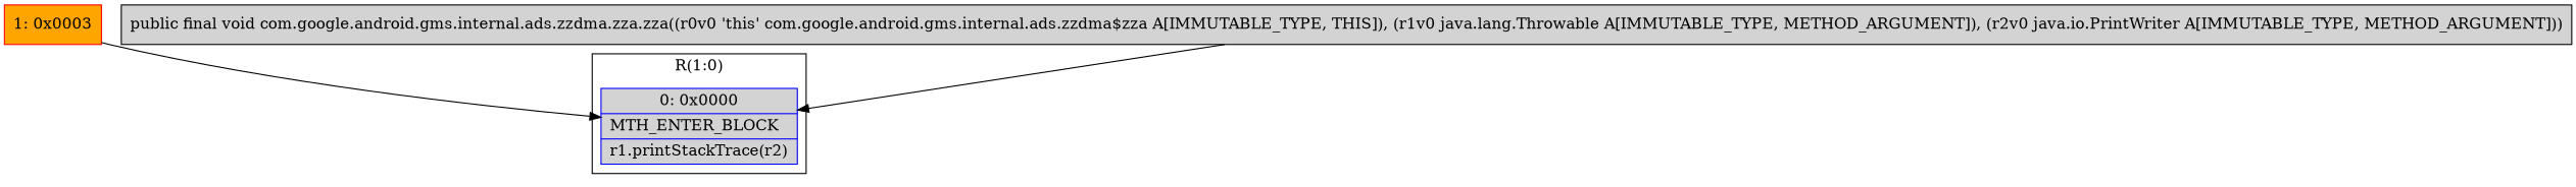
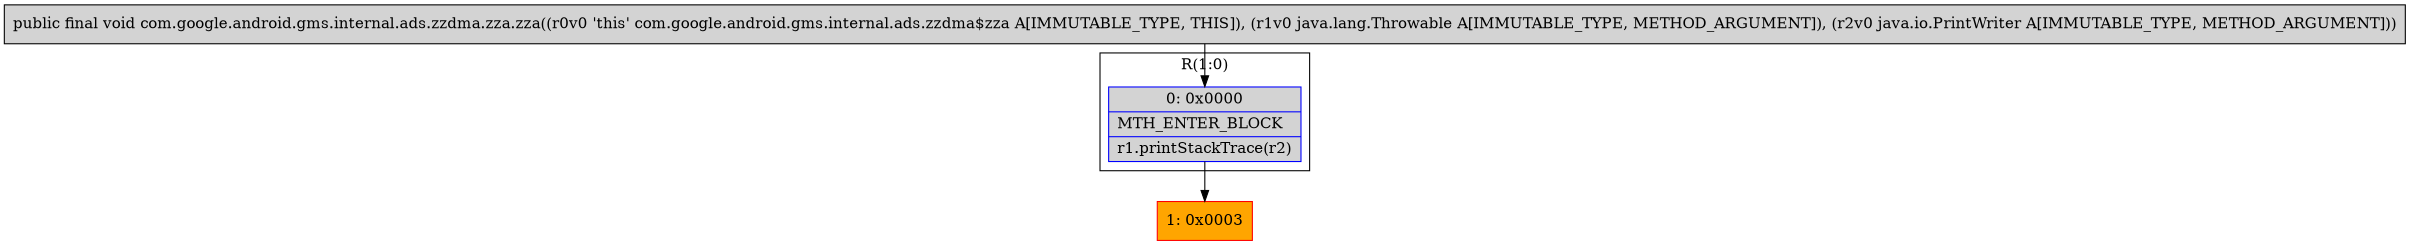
  digraph {
    node [shape=record style=filled fillcolor=lightgrey]
    n1 [color=blue label="{0\:\ 0x0000|MTH_ENTER_BLOCK\l|r1.printStackTrace(r2)\l}"]
    n2 [color=red label="{1\:\ 0x0003}" fillcolor=orange]
    n3 [label="{public final void com.google.android.gms.internal.ads.zzdma.zza.zza((r0v0 'this' com.google.android.gms.internal.ads.zzdma$zza A[IMMUTABLE_TYPE, THIS]), (r1v0 java.lang.Throwable A[IMMUTABLE_TYPE, METHOD_ARGUMENT]), (r2v0 java.io.PrintWriter A[IMMUTABLE_TYPE, METHOD_ARGUMENT])) }"]
    subgraph cluster_1 {
      label="R(1:0)"
      n1
    }
-   n2 -> n1
+   n1 -> n2
    n3 -> n1
  }
